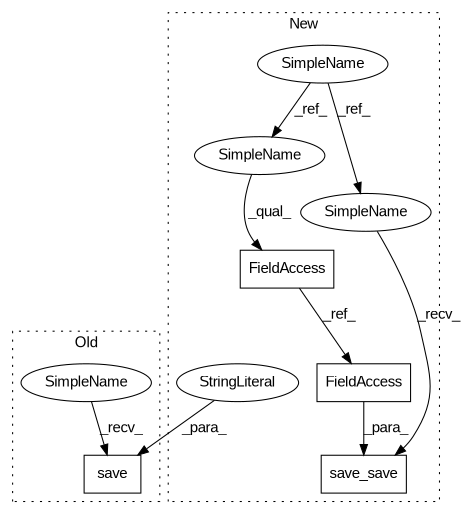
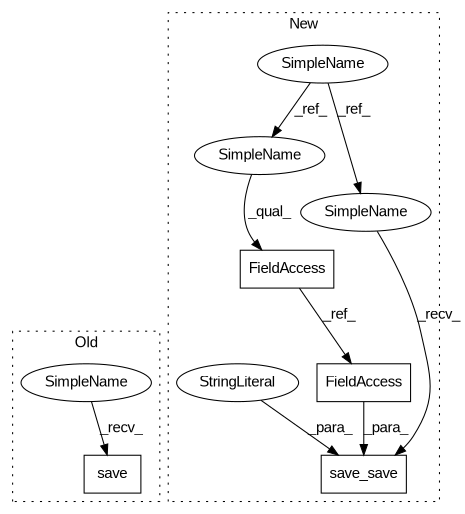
  digraph {
    fontname="Liberation Sans"
    node [a=42 fontname="Liberation Sans" l=4 s=3274 shape=ellipse]
    edge [fontname="Liberation Sans"]
    n1 [a=32 l=6 label=save s=2473 shape=box]
    n2 [label=SimpleName s=2468]
    n3 [a=32 l="10,1" label=save_save s="3411,3442" shape=box]
    n4 [a=45 l=11 label=StringLiteral s=3431]
    n5 [a=22 l=9 label=FieldAccess shape=box]
    n6 [label=SimpleName s=3189]
    n7 [label=SimpleName]
    n8 [label=SimpleName s=3406]
    n9 [a=22 l=9 label=FieldAccess s=3421 shape=box]
    subgraph cluster_1 {
      label=Old
      style=dotted
      n1
      n2
    }
    subgraph cluster_2 {
      label=New
      style=dotted
      n3
      n4
      n5
      n6
      n7
      n8
      n9
    }
    n2 -> n1 [label=_recv_]
-   n4 -> n1 [label=_para_]
+   n4 -> n3 [label=_para_]
    n5 -> n9 [label=_ref_]
    n6 -> n7 [label=_ref_]
    n6 -> n8 [label=_ref_]
    n7 -> n5 [label=_qual_]
    n8 -> n3 [label=_recv_]
    n9 -> n3 [label=_para_]
  }
